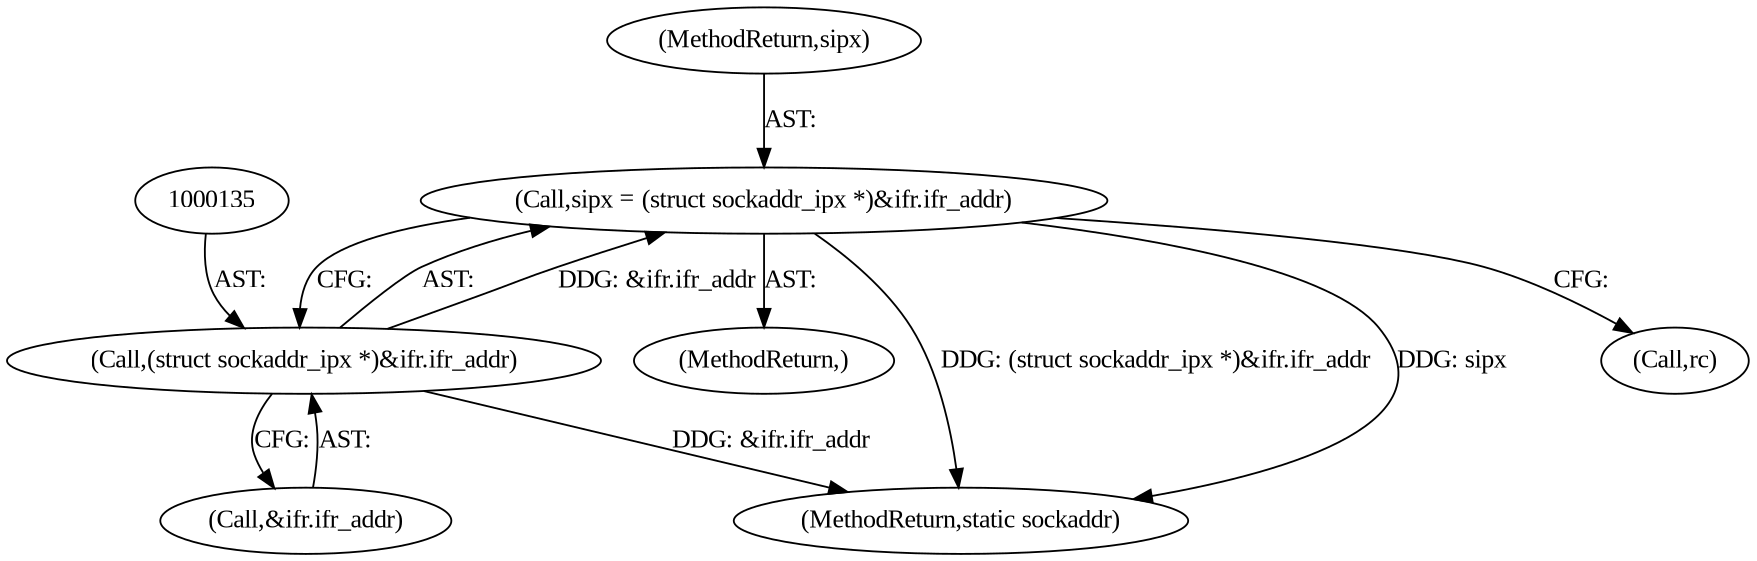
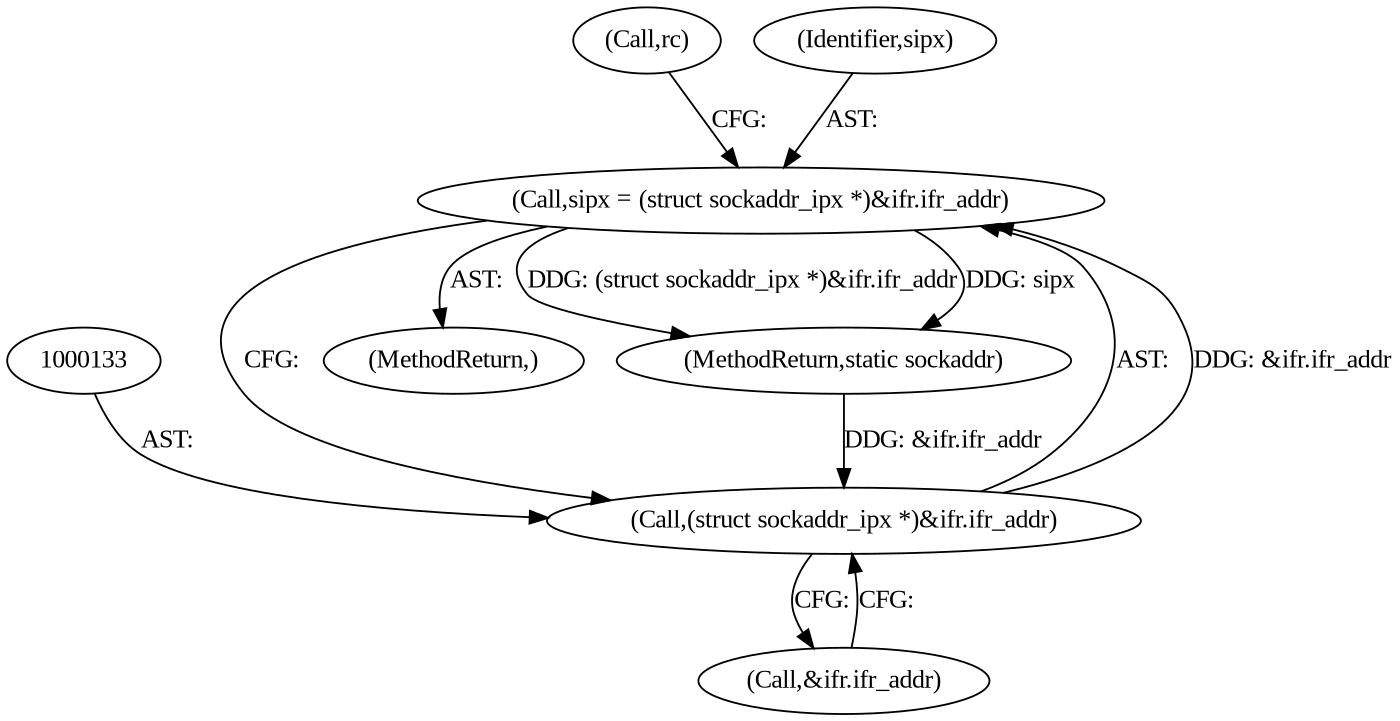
  digraph {
    fontname="Liberation Serif"
    node [fontname="Liberation Serif"]
    edge [fontname="Liberation Serif"]
    n1 [label="(Call,sipx = (struct sockaddr_ipx *)&ifr.ifr_addr)"]
    n2 [label="(Call,(struct sockaddr_ipx *)&ifr.ifr_addr)"]
    n3 [label="(MethodReturn,)"]
    n4 [label="(MethodReturn,static sockaddr)"]
    n5 [label="(Call,&ifr.ifr_addr)"]
    n6 [label="(Call,rc)"]
-   n7 [label="(MethodReturn,sipx)"]
-   1000133 [label=1000135]
+   n7 [label="(Identifier,sipx)"]
+   1000133
    n1 -> n2 [label="CFG: "]
    n1 -> n3 [label="AST: "]
    n1 -> n4 [label="DDG: (struct sockaddr_ipx *)&ifr.ifr_addr"]
    n1 -> n4 [label="DDG: sipx"]
    n2 -> n1 [label="AST: "]
    n2 -> n1 [label="DDG: &ifr.ifr_addr"]
-   n2 -> n4 [label="DDG: &ifr.ifr_addr"]
+   n4 -> n2 [label="DDG: &ifr.ifr_addr"]
    n2 -> n5 [label="CFG: "]
-   n5 -> n2 [label="AST: "]
-   n1 -> n6 [label="CFG: "]
+   n5 -> n2 [label="CFG: "]
+   n6 -> n1 [label="CFG: "]
    n7 -> n1 [label="AST: "]
    1000133 -> n2 [label="AST: "]
  }
